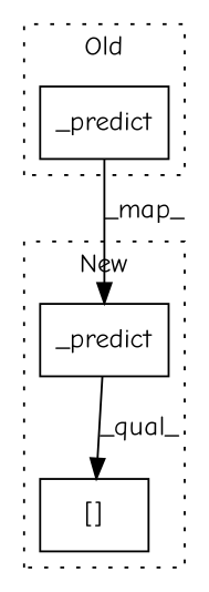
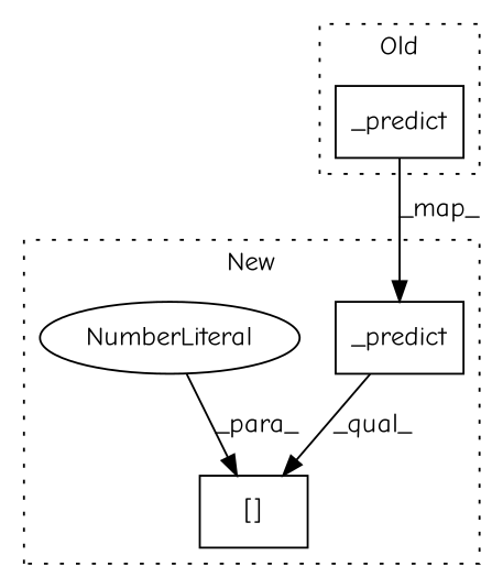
  digraph {
    fontname="Comic Neue"
    node [a=32 l="9,1" s="2630,2650" shape=box fontname="Comic Neue"]
    edge [fontname="Comic Neue"]
    n1 [label=_predict]
    n2 [a=2 l="27,1" label="[]" s="2625,2653"]
+   n3 [a=34 l=1 label=NumberLiteral s=2652 shape=ellipse]
    n4 [label=_predict]
    subgraph cluster_1 {
      label=New
      style=dotted
      n1
      n2
+     n3
    }
    subgraph cluster_2 {
      label=Old
      style=dotted
      n4
    }
    n1 -> n2 [label=_qual_]
+   n3 -> n2 [label=_para_]
    n4 -> n1 [label=_map_]
  }
